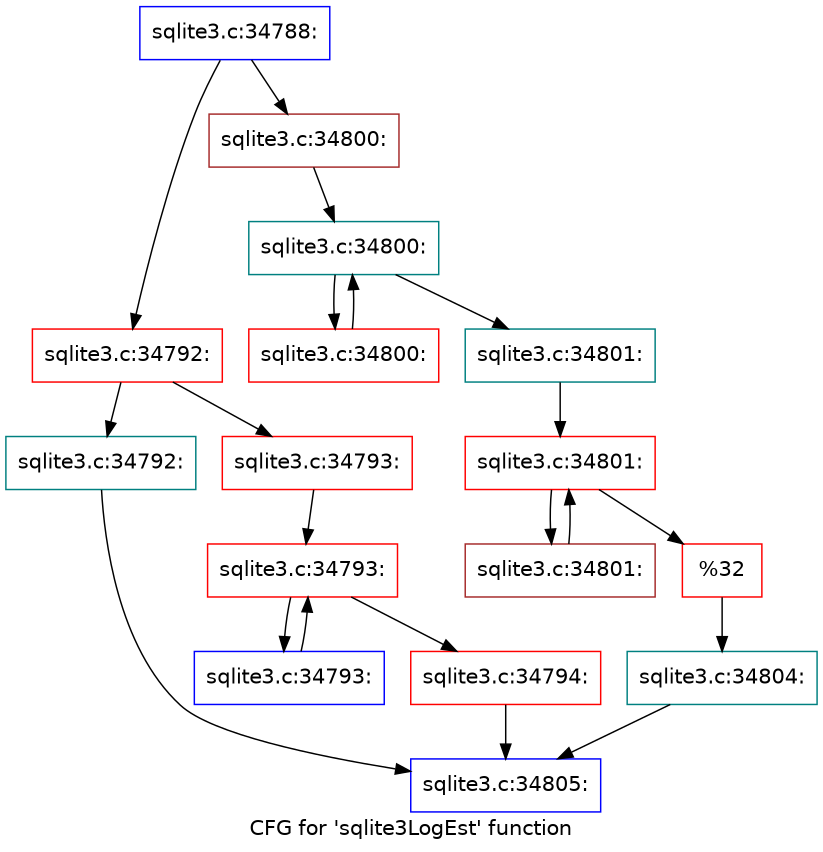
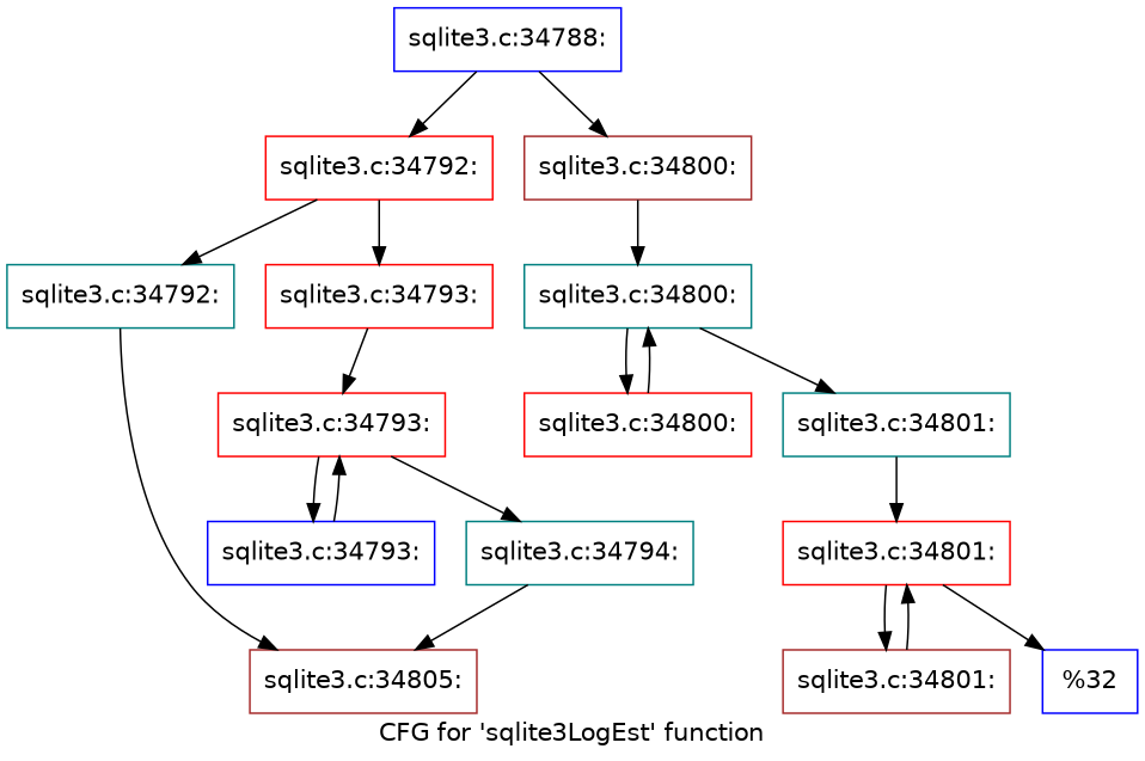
  digraph {
    fontname="DejaVu Sans"
    label="CFG for 'sqlite3LogEst' function"
    node [color=red fontname="DejaVu Sans" shape=record]
    edge [fontname="DejaVu Sans"]
    n1 [color=blue label="{sqlite3.c:34788:}"]
    n2 [label="{sqlite3.c:34792:}"]
    n3 [color=brown label="{sqlite3.c:34800:}"]
    n4 [color=teal label="{sqlite3.c:34792:}"]
    n5 [label="{sqlite3.c:34793:}"]
    n6 [color=teal label="{sqlite3.c:34800:}"]
-   n7 [color=blue label="{sqlite3.c:34805:}"]
+   n7 [color=brown label="{sqlite3.c:34805:}"]
    n8 [label="{sqlite3.c:34793:}"]
    n9 [label="{sqlite3.c:34800:}"]
    n10 [color=teal label="{sqlite3.c:34801:}"]
    n11 [color=blue label="{sqlite3.c:34793:}"]
-   n12 [label="{sqlite3.c:34794:}"]
-   n13 [color=teal label="{sqlite3.c:34804:}"]
+   n12 [color=teal label="{sqlite3.c:34794:}"]
    n14 [label="{sqlite3.c:34801:}"]
    n15 [color=brown label="{sqlite3.c:34801:}"]
-   n16 [label="{%32}"]
+   n16 [color=blue label="{%32}"]
    n1 -> n2
    n1 -> n3
    n2 -> n4
    n2 -> n5
    n3 -> n6
    n4 -> n7
    n5 -> n8
    n6 -> n9
    n6 -> n10
    n8 -> n11
    n8 -> n12
    n9 -> n6
    n10 -> n14
    n11 -> n8
    n12 -> n7
-   n13 -> n7
    n14 -> n15
    n14 -> n16
    n15 -> n14
-   n16 -> n13
  }
